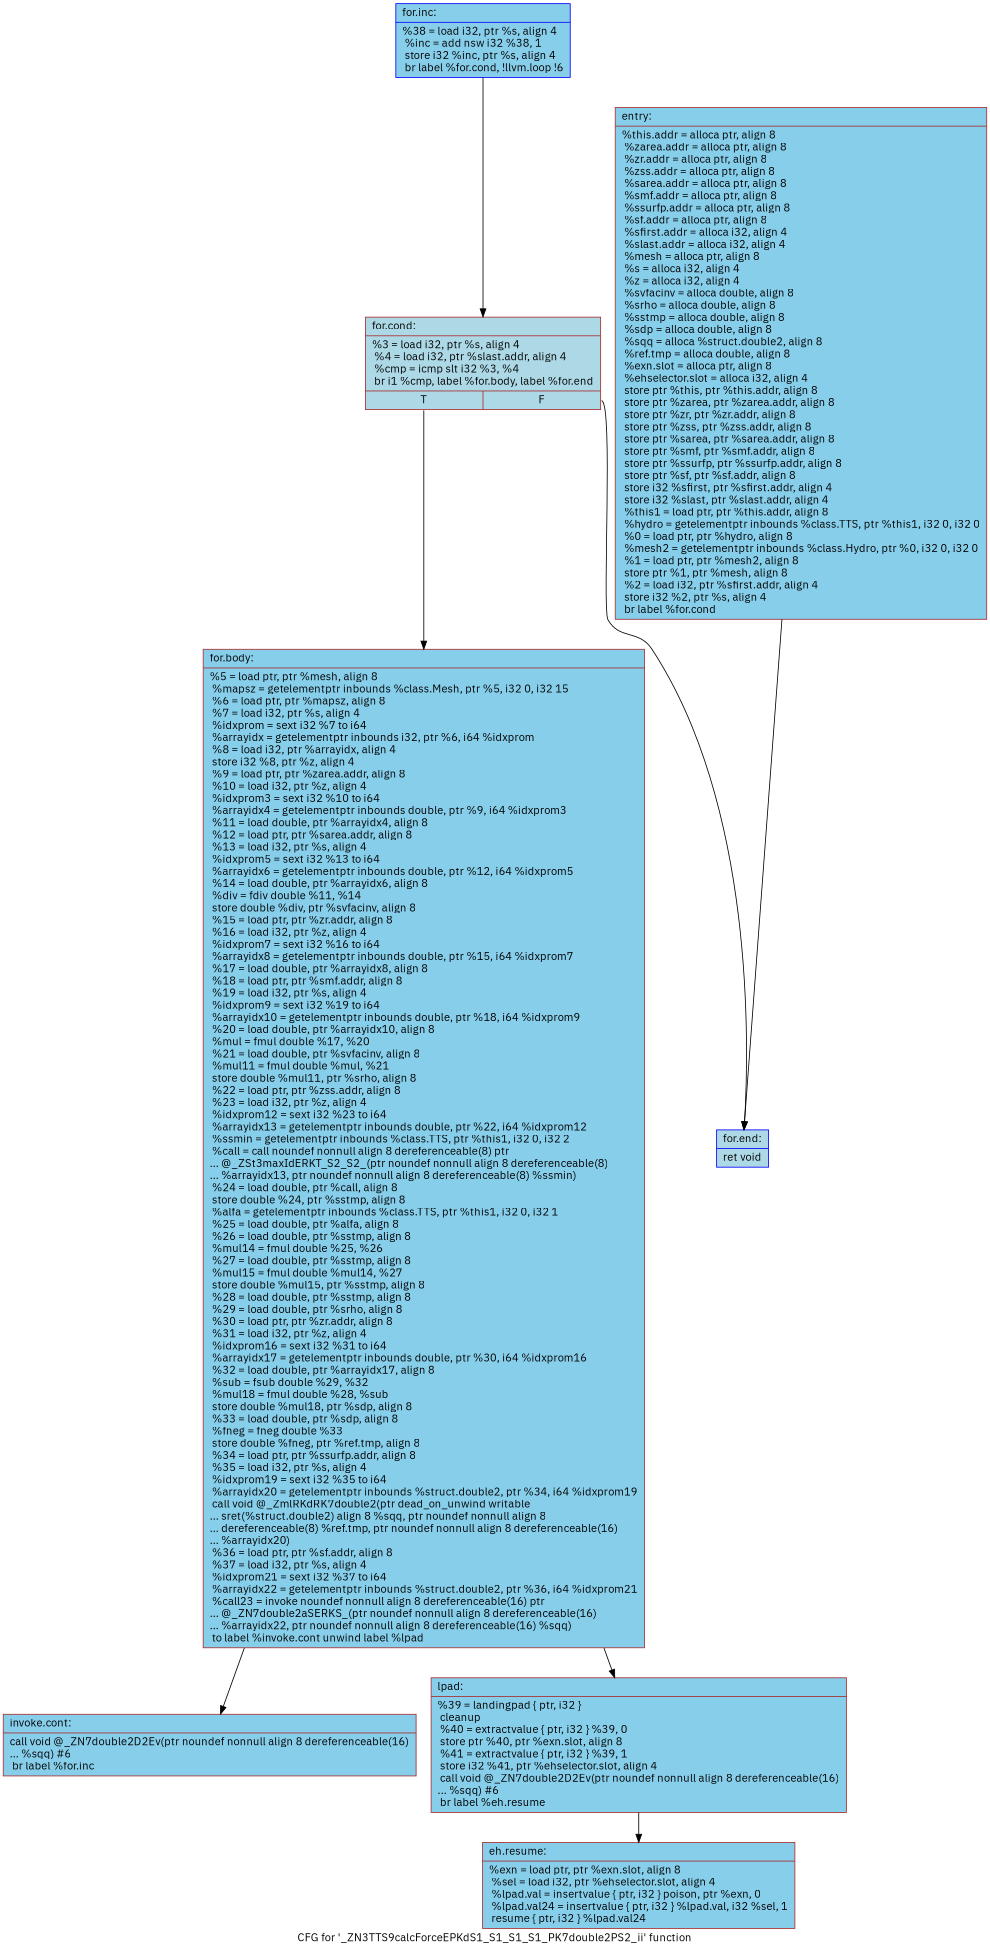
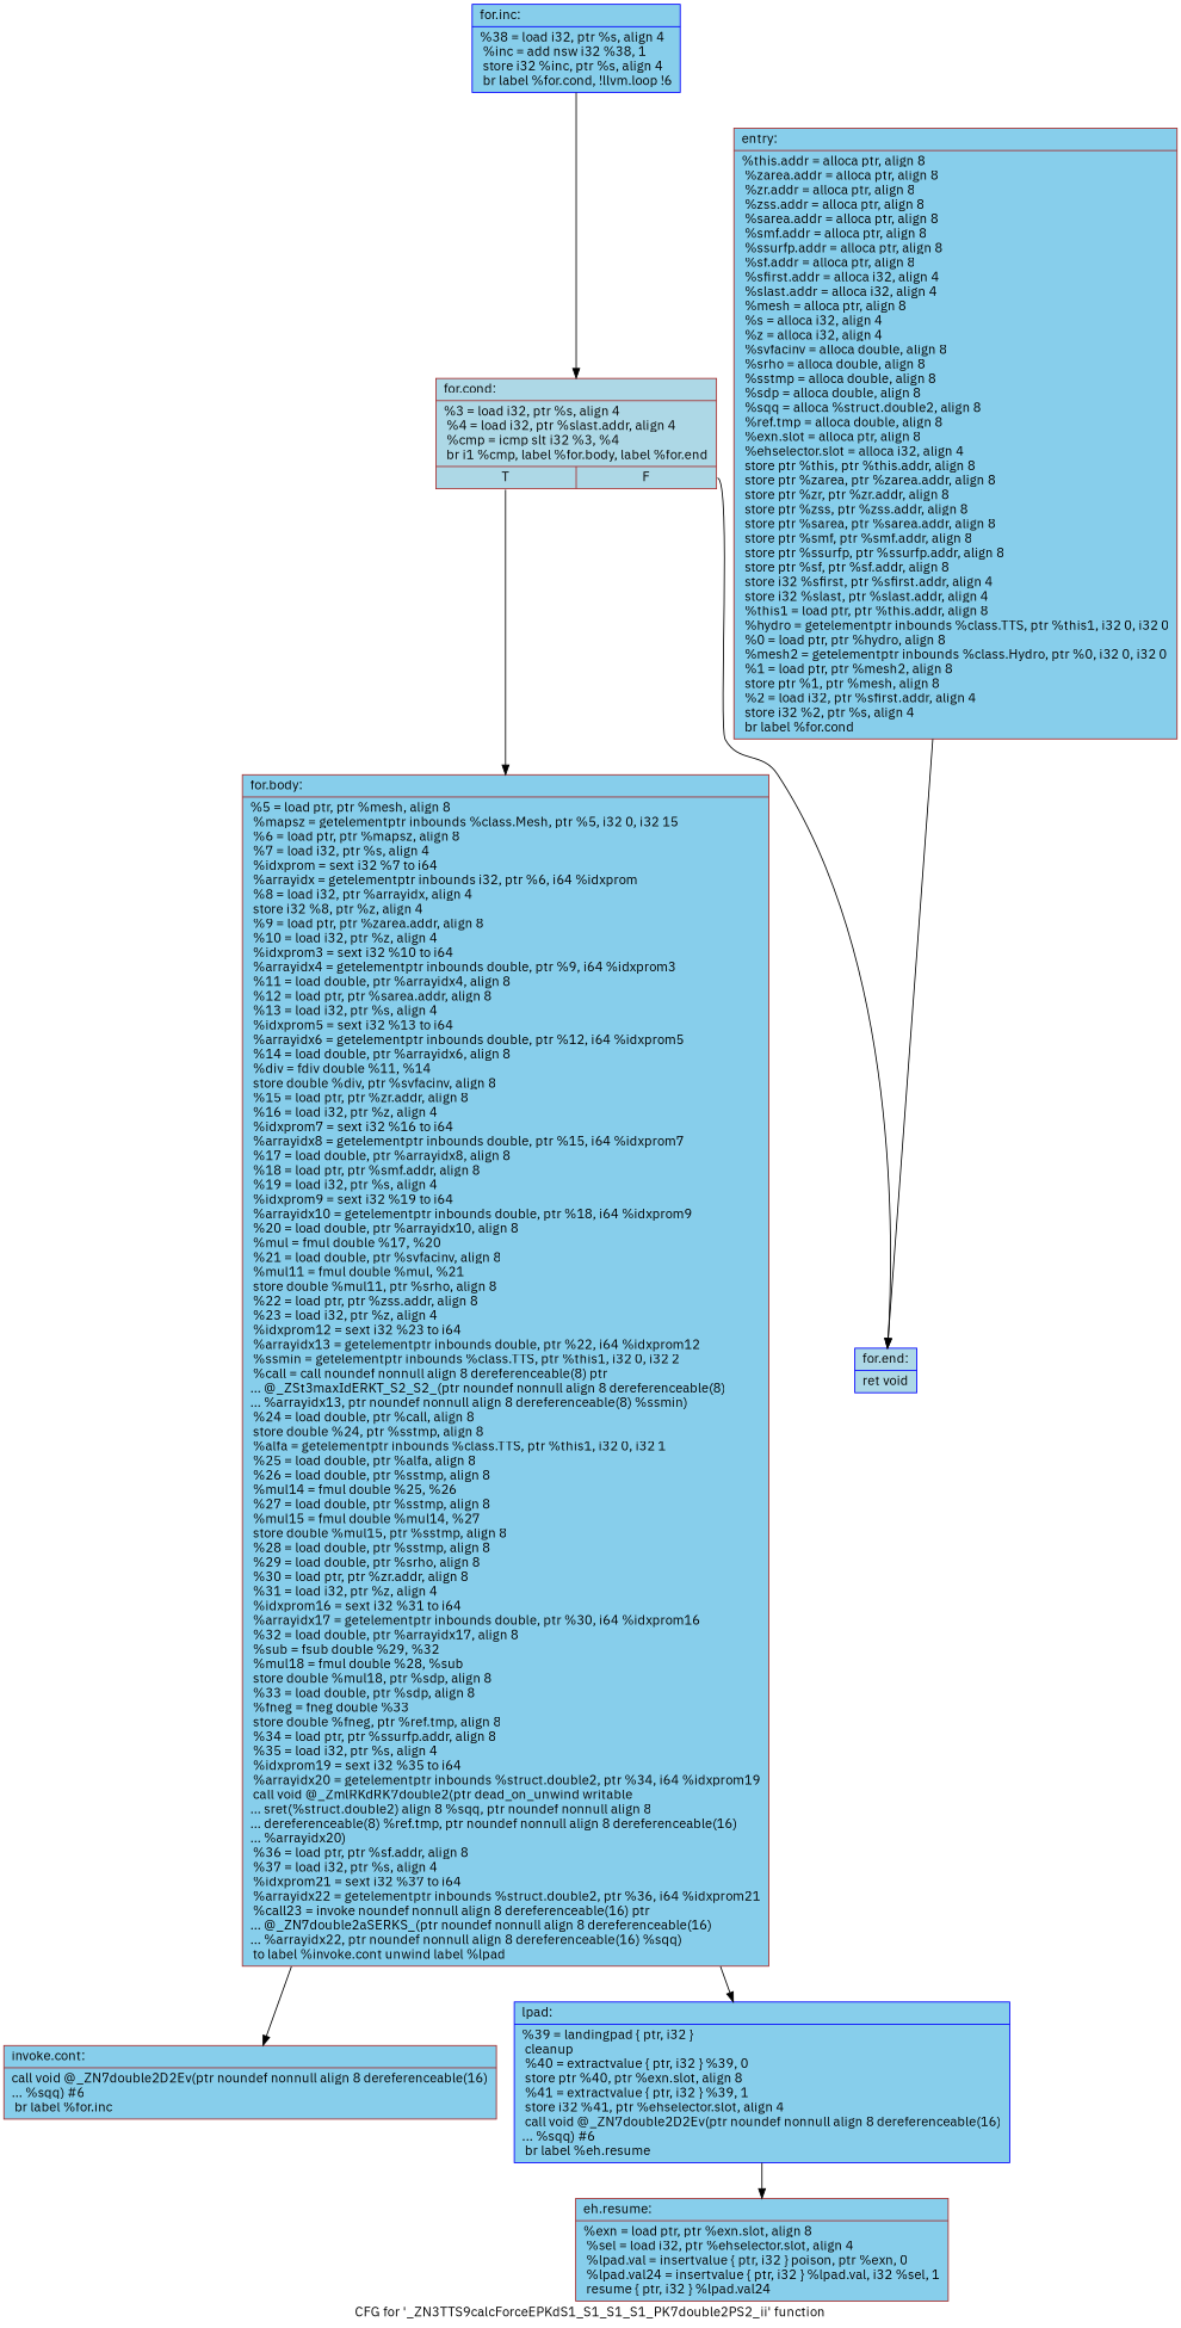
  digraph {
    fontname="IBM Plex Sans"
    label="CFG for '_ZN3TTS9calcForceEPKdS1_S1_S1_S1_PK7double2PS2_ii' function"
    node [color=brown fillcolor=skyblue fontname="IBM Plex Sans" shape=record style=filled]
    edge [fontname="IBM Plex Sans"]
    n1 [label="{entry:\l|  %this.addr = alloca ptr, align 8\l  %zarea.addr = alloca ptr, align 8\l  %zr.addr = alloca ptr, align 8\l  %zss.addr = alloca ptr, align 8\l  %sarea.addr = alloca ptr, align 8\l  %smf.addr = alloca ptr, align 8\l  %ssurfp.addr = alloca ptr, align 8\l  %sf.addr = alloca ptr, align 8\l  %sfirst.addr = alloca i32, align 4\l  %slast.addr = alloca i32, align 4\l  %mesh = alloca ptr, align 8\l  %s = alloca i32, align 4\l  %z = alloca i32, align 4\l  %svfacinv = alloca double, align 8\l  %srho = alloca double, align 8\l  %sstmp = alloca double, align 8\l  %sdp = alloca double, align 8\l  %sqq = alloca %struct.double2, align 8\l  %ref.tmp = alloca double, align 8\l  %exn.slot = alloca ptr, align 8\l  %ehselector.slot = alloca i32, align 4\l  store ptr %this, ptr %this.addr, align 8\l  store ptr %zarea, ptr %zarea.addr, align 8\l  store ptr %zr, ptr %zr.addr, align 8\l  store ptr %zss, ptr %zss.addr, align 8\l  store ptr %sarea, ptr %sarea.addr, align 8\l  store ptr %smf, ptr %smf.addr, align 8\l  store ptr %ssurfp, ptr %ssurfp.addr, align 8\l  store ptr %sf, ptr %sf.addr, align 8\l  store i32 %sfirst, ptr %sfirst.addr, align 4\l  store i32 %slast, ptr %slast.addr, align 4\l  %this1 = load ptr, ptr %this.addr, align 8\l  %hydro = getelementptr inbounds %class.TTS, ptr %this1, i32 0, i32 0\l  %0 = load ptr, ptr %hydro, align 8\l  %mesh2 = getelementptr inbounds %class.Hydro, ptr %0, i32 0, i32 0\l  %1 = load ptr, ptr %mesh2, align 8\l  store ptr %1, ptr %mesh, align 8\l  %2 = load i32, ptr %sfirst.addr, align 4\l  store i32 %2, ptr %s, align 4\l  br label %for.cond\l}"]
    n2 [color=blue fillcolor=lightblue label="{for.end:\l|  ret void\l}"]
    n3 [fillcolor=lightblue label="{for.cond:\l|  %3 = load i32, ptr %s, align 4\l  %4 = load i32, ptr %slast.addr, align 4\l  %cmp = icmp slt i32 %3, %4\l  br i1 %cmp, label %for.body, label %for.end\l|{<s0>T|<s1>F}}"]
    n4 [label="{for.body:\l|  %5 = load ptr, ptr %mesh, align 8\l  %mapsz = getelementptr inbounds %class.Mesh, ptr %5, i32 0, i32 15\l  %6 = load ptr, ptr %mapsz, align 8\l  %7 = load i32, ptr %s, align 4\l  %idxprom = sext i32 %7 to i64\l  %arrayidx = getelementptr inbounds i32, ptr %6, i64 %idxprom\l  %8 = load i32, ptr %arrayidx, align 4\l  store i32 %8, ptr %z, align 4\l  %9 = load ptr, ptr %zarea.addr, align 8\l  %10 = load i32, ptr %z, align 4\l  %idxprom3 = sext i32 %10 to i64\l  %arrayidx4 = getelementptr inbounds double, ptr %9, i64 %idxprom3\l  %11 = load double, ptr %arrayidx4, align 8\l  %12 = load ptr, ptr %sarea.addr, align 8\l  %13 = load i32, ptr %s, align 4\l  %idxprom5 = sext i32 %13 to i64\l  %arrayidx6 = getelementptr inbounds double, ptr %12, i64 %idxprom5\l  %14 = load double, ptr %arrayidx6, align 8\l  %div = fdiv double %11, %14\l  store double %div, ptr %svfacinv, align 8\l  %15 = load ptr, ptr %zr.addr, align 8\l  %16 = load i32, ptr %z, align 4\l  %idxprom7 = sext i32 %16 to i64\l  %arrayidx8 = getelementptr inbounds double, ptr %15, i64 %idxprom7\l  %17 = load double, ptr %arrayidx8, align 8\l  %18 = load ptr, ptr %smf.addr, align 8\l  %19 = load i32, ptr %s, align 4\l  %idxprom9 = sext i32 %19 to i64\l  %arrayidx10 = getelementptr inbounds double, ptr %18, i64 %idxprom9\l  %20 = load double, ptr %arrayidx10, align 8\l  %mul = fmul double %17, %20\l  %21 = load double, ptr %svfacinv, align 8\l  %mul11 = fmul double %mul, %21\l  store double %mul11, ptr %srho, align 8\l  %22 = load ptr, ptr %zss.addr, align 8\l  %23 = load i32, ptr %z, align 4\l  %idxprom12 = sext i32 %23 to i64\l  %arrayidx13 = getelementptr inbounds double, ptr %22, i64 %idxprom12\l  %ssmin = getelementptr inbounds %class.TTS, ptr %this1, i32 0, i32 2\l  %call = call noundef nonnull align 8 dereferenceable(8) ptr\l... @_ZSt3maxIdERKT_S2_S2_(ptr noundef nonnull align 8 dereferenceable(8)\l... %arrayidx13, ptr noundef nonnull align 8 dereferenceable(8) %ssmin)\l  %24 = load double, ptr %call, align 8\l  store double %24, ptr %sstmp, align 8\l  %alfa = getelementptr inbounds %class.TTS, ptr %this1, i32 0, i32 1\l  %25 = load double, ptr %alfa, align 8\l  %26 = load double, ptr %sstmp, align 8\l  %mul14 = fmul double %25, %26\l  %27 = load double, ptr %sstmp, align 8\l  %mul15 = fmul double %mul14, %27\l  store double %mul15, ptr %sstmp, align 8\l  %28 = load double, ptr %sstmp, align 8\l  %29 = load double, ptr %srho, align 8\l  %30 = load ptr, ptr %zr.addr, align 8\l  %31 = load i32, ptr %z, align 4\l  %idxprom16 = sext i32 %31 to i64\l  %arrayidx17 = getelementptr inbounds double, ptr %30, i64 %idxprom16\l  %32 = load double, ptr %arrayidx17, align 8\l  %sub = fsub double %29, %32\l  %mul18 = fmul double %28, %sub\l  store double %mul18, ptr %sdp, align 8\l  %33 = load double, ptr %sdp, align 8\l  %fneg = fneg double %33\l  store double %fneg, ptr %ref.tmp, align 8\l  %34 = load ptr, ptr %ssurfp.addr, align 8\l  %35 = load i32, ptr %s, align 4\l  %idxprom19 = sext i32 %35 to i64\l  %arrayidx20 = getelementptr inbounds %struct.double2, ptr %34, i64 %idxprom19\l  call void @_ZmlRKdRK7double2(ptr dead_on_unwind writable\l... sret(%struct.double2) align 8 %sqq, ptr noundef nonnull align 8\l... dereferenceable(8) %ref.tmp, ptr noundef nonnull align 8 dereferenceable(16)\l... %arrayidx20)\l  %36 = load ptr, ptr %sf.addr, align 8\l  %37 = load i32, ptr %s, align 4\l  %idxprom21 = sext i32 %37 to i64\l  %arrayidx22 = getelementptr inbounds %struct.double2, ptr %36, i64 %idxprom21\l  %call23 = invoke noundef nonnull align 8 dereferenceable(16) ptr\l... @_ZN7double2aSERKS_(ptr noundef nonnull align 8 dereferenceable(16)\l... %arrayidx22, ptr noundef nonnull align 8 dereferenceable(16) %sqq)\l          to label %invoke.cont unwind label %lpad\l}"]
    n5 [label="{invoke.cont:\l|  call void @_ZN7double2D2Ev(ptr noundef nonnull align 8 dereferenceable(16)\l... %sqq) #6\l  br label %for.inc\l}"]
-   n6 [label="{lpad:\l|  %39 = landingpad \{ ptr, i32 \}\l          cleanup\l  %40 = extractvalue \{ ptr, i32 \} %39, 0\l  store ptr %40, ptr %exn.slot, align 8\l  %41 = extractvalue \{ ptr, i32 \} %39, 1\l  store i32 %41, ptr %ehselector.slot, align 4\l  call void @_ZN7double2D2Ev(ptr noundef nonnull align 8 dereferenceable(16)\l... %sqq) #6\l  br label %eh.resume\l}"]
+   n6 [color=blue label="{lpad:\l|  %39 = landingpad \{ ptr, i32 \}\l          cleanup\l  %40 = extractvalue \{ ptr, i32 \} %39, 0\l  store ptr %40, ptr %exn.slot, align 8\l  %41 = extractvalue \{ ptr, i32 \} %39, 1\l  store i32 %41, ptr %ehselector.slot, align 4\l  call void @_ZN7double2D2Ev(ptr noundef nonnull align 8 dereferenceable(16)\l... %sqq) #6\l  br label %eh.resume\l}"]
    n7 [label="{eh.resume:\l|  %exn = load ptr, ptr %exn.slot, align 8\l  %sel = load i32, ptr %ehselector.slot, align 4\l  %lpad.val = insertvalue \{ ptr, i32 \} poison, ptr %exn, 0\l  %lpad.val24 = insertvalue \{ ptr, i32 \} %lpad.val, i32 %sel, 1\l  resume \{ ptr, i32 \} %lpad.val24\l}"]
    n8 [color=blue label="{for.inc:\l|  %38 = load i32, ptr %s, align 4\l  %inc = add nsw i32 %38, 1\l  store i32 %inc, ptr %s, align 4\l  br label %for.cond, !llvm.loop !6\l}"]
    n1 -> n2
    n3 -> n2 [tailport=s1]
    n3 -> n4 [tailport=s0]
    n4 -> n5
    n4 -> n6
    n6 -> n7
    n8 -> n3
  }
